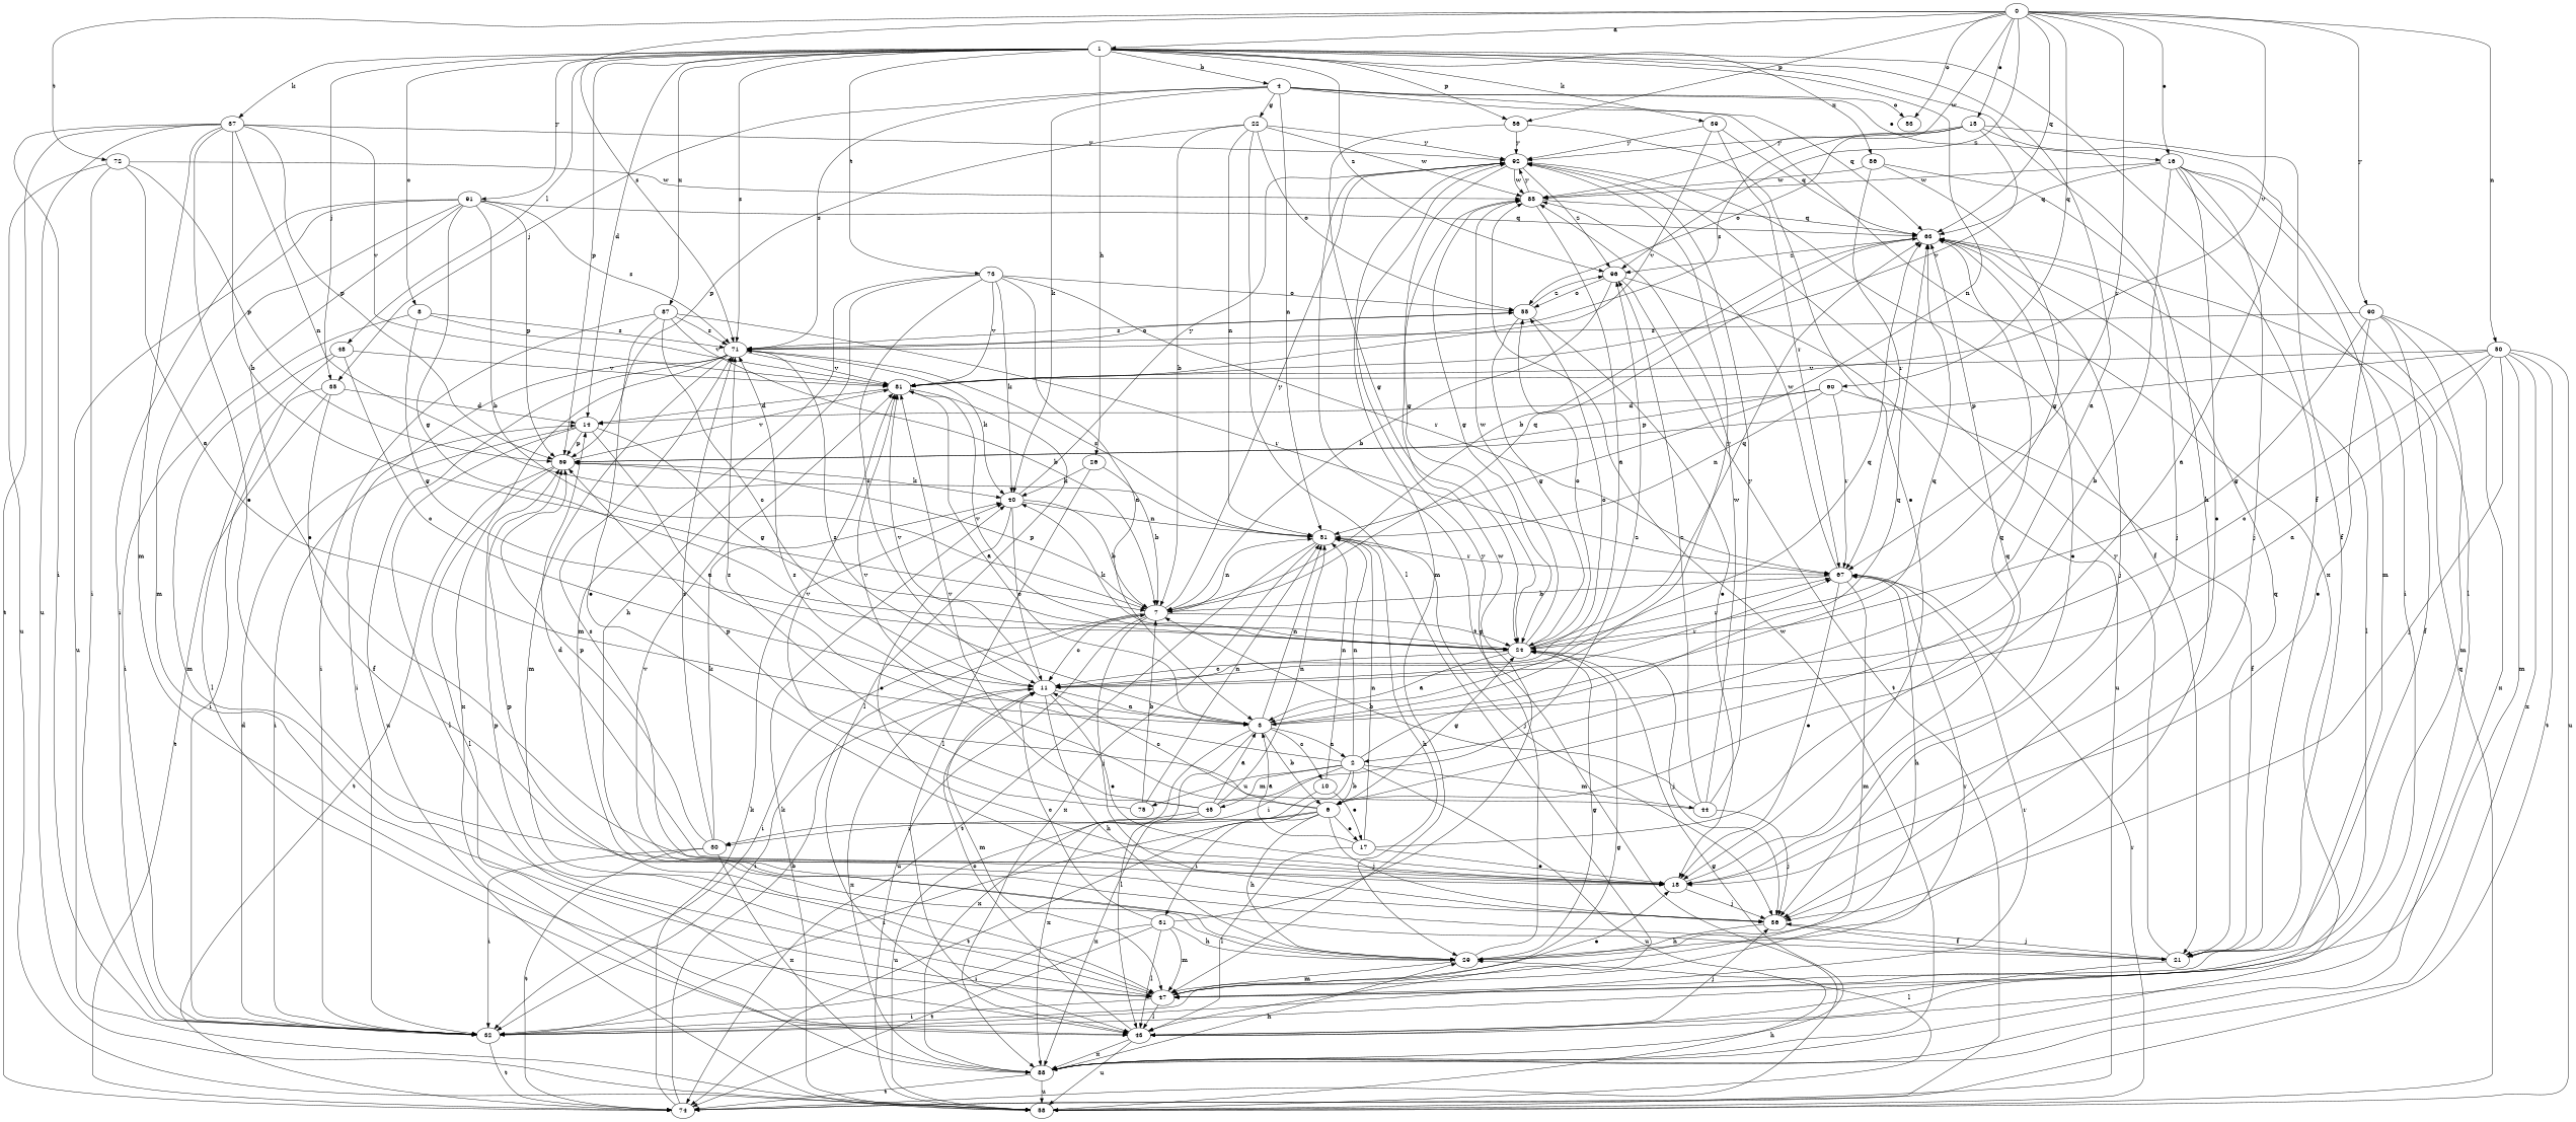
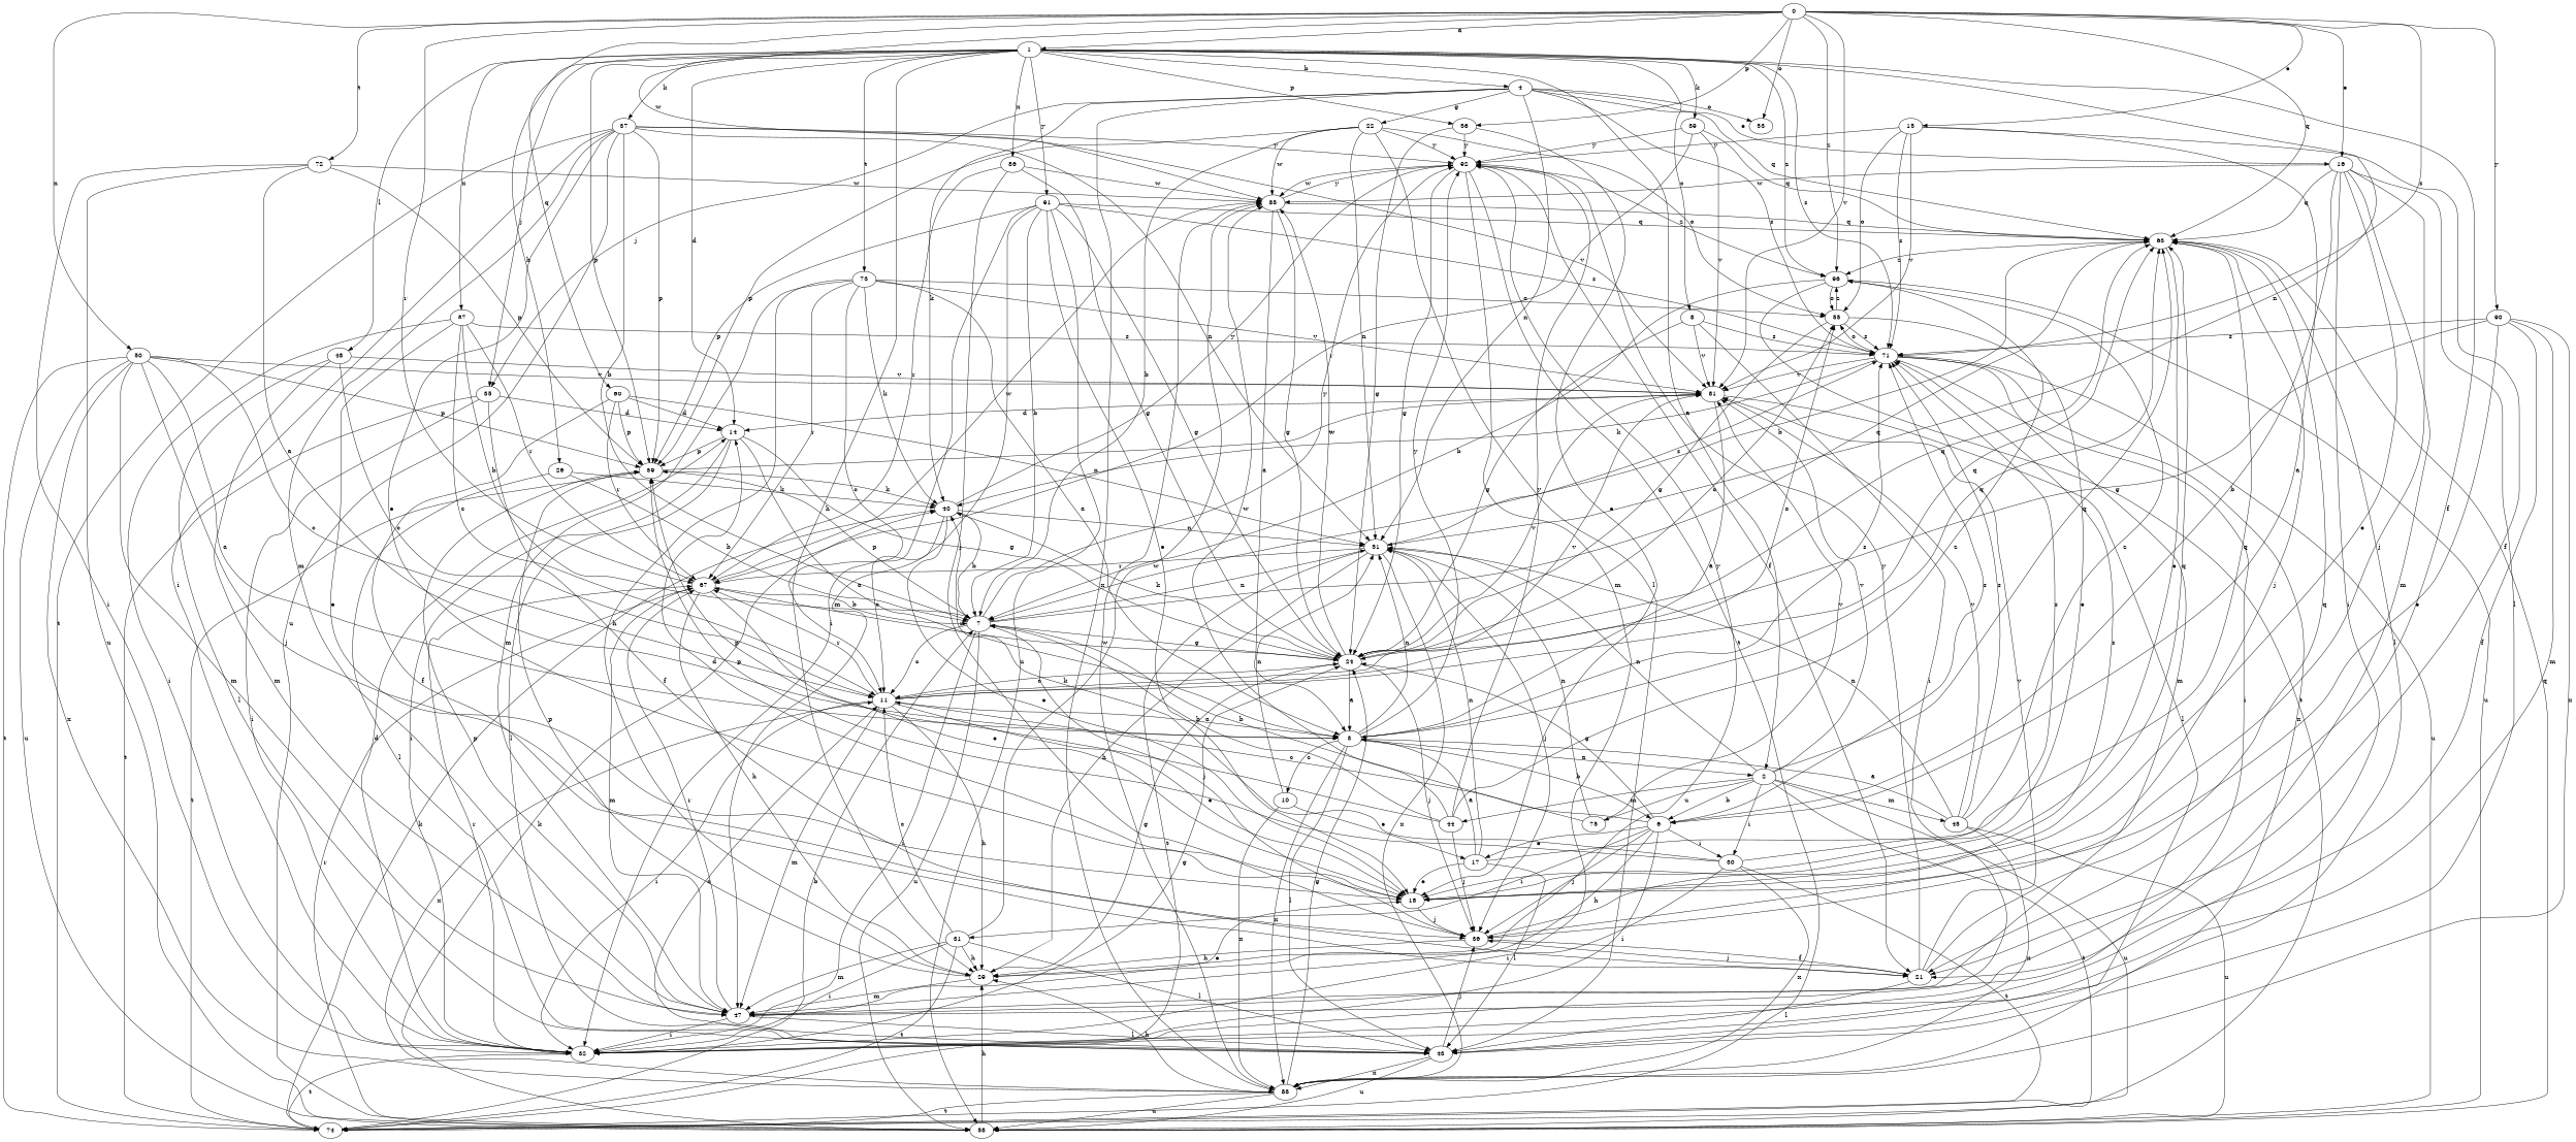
  strict digraph {
    0
    1
    15
    16
    50
    53
    56
    60
    63
    67
    71
    72
    81
    85
    90
    96
    2
    4
    8
    14
    21
    26
    29
    35
    37
    39
    n27 [label=48]
    51
    59
    73
    86
    87
    91
    6
    92
    55
    43
    32
    36
    18
    47
    74
    n43 [label=58]
    3
    88
    11
    24
    7
    40
    30
    44
    45
    75
    22
    17
    31
    10
    0 -> 1 [label=a]
    0 -> 15 [label=e]
    0 -> 16 [label=e]
    0 -> 50 [label=n]
    0 -> 53 [label=o]
    0 -> 56 [label=p]
    0 -> 60 [label=q]
    0 -> 63 [label=q]
    0 -> 67 [label=r]
    0 -> 71 [label=s]
    0 -> 72 [label=t]
    0 -> 81 [label=v]
    0 -> 85 [label=w]
    0 -> 90 [label=y]
    0 -> 96 [label=z]
    1 -> 56 [label=p]
    1 -> 71 [label=s]
    1 -> 96 [label=z]
    1 -> 2 [label=a]
    1 -> 4 [label=b]
    1 -> 8 [label=c]
    1 -> 14 [label=d]
    1 -> 21 [label=f]
    1 -> 26 [label=h]
    1 -> 29 [label=h]
    1 -> 35 [label=j]
    1 -> 37 [label=k]
    1 -> 39 [label=k]
    1 -> n27 [label=l]
    1 -> 51 [label=n]
    1 -> 59 [label=p]
    1 -> 73 [label=t]
    1 -> 86 [label=x]
    1 -> 87 [label=x]
    1 -> 91 [label=y]
    15 -> 71 [label=s]
    15 -> 81 [label=v]
    15 -> 21 [label=f]
    15 -> 6 [label=a]
    15 -> 92 [label=y]
    15 -> 55 [label=o]
    16 -> 63 [label=q]
    16 -> 85 [label=w]
    16 -> 6 [label=b]
    16 -> 43 [label=l]
    16 -> 32 [label=i]
    16 -> 36 [label=j]
    16 -> 18 [label=e]
    16 -> 47 [label=m]
    50 -> 81 [label=v]
    50 -> 59 [label=p]
    50 -> 36 [label=j]
    50 -> 47 [label=m]
    50 -> 74 [label=t]
    50 -> n43 [label=u]
    50 -> 3 [label=a]
    50 -> 88 [label=x]
    50 -> 11 [label=c]
    56 -> 92 [label=y]
    56 -> 18 [label=e]
    56 -> 24 [label=g]
    60 -> 67 [label=r]
    60 -> 14 [label=d]
    60 -> 21 [label=f]
    60 -> 51 [label=n]
    60 -> 59 [label=p]
    63 -> 96 [label=z]
    63 -> 43 [label=l]
    63 -> 36 [label=j]
    63 -> 18 [label=e]
    63 -> 7 [label=b]
    67 -> 85 [label=w]
    67 -> 29 [label=h]
    67 -> 18 [label=e]
    67 -> 47 [label=m]
    67 -> 7 [label=b]
    71 -> 81 [label=v]
    71 -> 55 [label=o]
    71 -> 32 [label=i]
    71 -> 47 [label=m]
    71 -> n43 [label=u]
    71 -> 88 [label=x]
    71 -> 40 [label=k]
    72 -> 85 [label=w]
    72 -> 59 [label=p]
    72 -> 32 [label=i]
    72 -> n43 [label=u]
    72 -> 3 [label=a]
    81 -> 14 [label=d]
    81 -> 43 [label=l]
    81 -> 3 [label=a]
    85 -> 63 [label=q]
    85 -> 92 [label=y]
    85 -> 3 [label=a]
    85 -> 24 [label=g]
    90 -> 71 [label=s]
    90 -> 21 [label=f]
    90 -> 18 [label=e]
    90 -> 47 [label=m]
    90 -> 88 [label=x]
    90 -> 24 [label=g]
    96 -> 55 [label=o]
    96 -> 74 [label=t]
    96 -> n43 [label=u]
    96 -> 7 [label=b]
    2 -> 63 [label=q]
    2 -> 81 [label=v]
    2 -> 51 [label=n]
    2 -> 6 [label=b]
    2 -> 74 [label=t]
    2 -> n43 [label=u]
    2 -> 30 [label=i]
    2 -> 44 [label=m]
    2 -> 45 [label=m]
    2 -> 75 [label=u]
    4 -> 16 [label=e]
    4 -> 53 [label=o]
    4 -> 63 [label=q]
    4 -> 71 [label=s]
    4 -> 35 [label=j]
    4 -> 51 [label=n]
    4 -> 88 [label=x]
    4 -> 40 [label=k]
    4 -> 22 [label=g]
    8 -> 71 [label=s]
    8 -> 81 [label=v]
    8 -> 32 [label=i]
    8 -> 24 [label=g]
    14 -> 59 [label=p]
    14 -> 43 [label=l]
    14 -> 32 [label=i]
    14 -> 3 [label=a]
    14 -> 24 [label=g]
    21 -> 63 [label=q]
    21 -> 81 [label=v]
    21 -> 92 [label=y]
    21 -> 43 [label=l]
    21 -> 36 [label=j]
    26 -> 43 [label=l]
    26 -> 7 [label=b]
    26 -> 40 [label=k]
    29 -> 59 [label=p]
    29 -> 92 [label=y]
    29 -> 47 [label=m]
    29 -> 24 [label=g]
    35 -> 14 [label=d]
    35 -> 21 [label=f]
    35 -> 32 [label=i]
    35 -> 74 [label=t]
    37 -> 81 [label=v]
    37 -> 51 [label=n]
    37 -> 59 [label=p]
    37 -> 92 [label=y]
    37 -> 32 [label=i]
    37 -> 18 [label=e]
    37 -> 47 [label=m]
    37 -> 74 [label=t]
    37 -> n43 [label=u]
    37 -> 7 [label=b]
    39 -> 63 [label=q]
    39 -> 67 [label=r]
    39 -> 81 [label=v]
    39 -> 92 [label=y]
    n27 -> 81 [label=v]
    n27 -> 43 [label=l]
    n27 -> 47 [label=m]
    n27 -> 11 [label=c]
    51 -> 67 [label=r]
    51 -> 71 [label=s]
    51 -> 29 [label=h]
    51 -> 36 [label=j]
    51 -> 74 [label=t]
    51 -> 88 [label=x]
    59 -> 81 [label=v]
-   59 -> 43 [label=l]
    59 -> 74 [label=t]
    59 -> 40 [label=k]
    73 -> 67 [label=r]
    73 -> 81 [label=v]
    73 -> 29 [label=h]
    73 -> 55 [label=o]
    73 -> 47 [label=m]
    73 -> 3 [label=a]
    73 -> 11 [label=c]
    73 -> 40 [label=k]
    86 -> 67 [label=r]
    86 -> 85 [label=w]
    86 -> 36 [label=j]
    86 -> 24 [label=g]
    87 -> 67 [label=r]
    87 -> 71 [label=s]
    87 -> 32 [label=i]
    87 -> 18 [label=e]
    87 -> 11 [label=c]
    87 -> 7 [label=b]
    91 -> 63 [label=q]
    91 -> 71 [label=s]
    91 -> 59 [label=p]
    91 -> 32 [label=i]
    91 -> 18 [label=e]
    91 -> 47 [label=m]
    91 -> n43 [label=u]
    91 -> 24 [label=g]
    91 -> 7 [label=b]
    6 -> 71 [label=s]
    6 -> 29 [label=h]
    6 -> 32 [label=i]
    6 -> 36 [label=j]
    6 -> 11 [label=c]
    6 -> 24 [label=g]
    6 -> 30 [label=i]
    6 -> 17 [label=e]
    6 -> 31 [label=i]
    92 -> 85 [label=w]
    92 -> 96 [label=z]
    92 -> 21 [label=f]
    92 -> 47 [label=m]
    92 -> 74 [label=t]
    92 -> 24 [label=g]
    55 -> 71 [label=s]
    55 -> 96 [label=z]
    55 -> 18 [label=e]
    55 -> 24 [label=g]
    43 -> 36 [label=j]
    43 -> n43 [label=u]
    43 -> 88 [label=x]
    43 -> 11 [label=c]
    32 -> 67 [label=r]
    32 -> 14 [label=d]
    32 -> 74 [label=t]
    32 -> 24 [label=g]
    36 -> 71 [label=s]
    36 -> 21 [label=f]
    36 -> 29 [label=h]
    18 -> 63 [label=q]
    18 -> 14 [label=d]
    18 -> 36 [label=j]
    47 -> 67 [label=r]
    47 -> 59 [label=p]
    47 -> 43 [label=l]
    47 -> 32 [label=i]
    47 -> 18 [label=e]
    74 -> 7 [label=b]
    74 -> 40 [label=k]
    n43 -> 63 [label=q]
    n43 -> 67 [label=r]
    n43 -> 29 [label=h]
    n43 -> 40 [label=k]
    3 -> 63 [label=q]
    3 -> 71 [label=s]
    3 -> 2 [label=a]
    3 -> 51 [label=n]
    3 -> 6 [label=b]
    3 -> 92 [label=y]
    3 -> 43 [label=l]
    3 -> 88 [label=x]
    3 -> 10 [label=c]
    88 -> 85 [label=w]
    88 -> 29 [label=h]
    88 -> 74 [label=t]
    88 -> n43 [label=u]
    88 -> 11 [label=x]
    88 -> 24 [label=g]
    11 -> 63 [label=q]
    11 -> 67 [label=r]
    11 -> 81 [label=v]
    11 -> 29 [label=h]
    11 -> 55 [label=o]
    11 -> 32 [label=i]
    11 -> 18 [label=e]
    11 -> 47 [label=m]
    11 -> 3 [label=a]
    24 -> 63 [label=q]
    24 -> 67 [label=r]
    24 -> 81 [label=v]
    24 -> 85 [label=w]
    24 -> 55 [label=o]
    24 -> 36 [label=j]
    24 -> 3 [label=a]
    24 -> 11 [label=c]
    24 -> 40 [label=k]
    7 -> 63 [label=q]
    7 -> 51 [label=n]
    7 -> 59 [label=p]
    7 -> 92 [label=y]
    7 -> 32 [label=i]
    7 -> 36 [label=j]
    7 -> n43 [label=u]
    7 -> 11 [label=c]
    7 -> 24 [label=g]
    40 -> 51 [label=n]
    40 -> 92 [label=y]
    40 -> 18 [label=e]
    40 -> 11 [label=c]
    40 -> 7 [label=b]
    30 -> 71 [label=s]
    30 -> 59 [label=p]
    30 -> 32 [label=i]
    30 -> 74 [label=t]
    30 -> 88 [label=x]
    30 -> 40 [label=k]
    44 -> 85 [label=w]
    44 -> 96 [label=z]
    44 -> 59 [label=p]
    44 -> 92 [label=y]
    44 -> 36 [label=j]
    44 -> 7 [label=b]
    45 -> 71 [label=s]
    45 -> 81 [label=v]
    45 -> 96 [label=z]
    45 -> 51 [label=n]
    45 -> n43 [label=u]
    45 -> 3 [label=a]
    45 -> 88 [label=x]
    75 -> 81 [label=v]
    75 -> 51 [label=n]
    75 -> 7 [label=b]
    22 -> 85 [label=w]
    22 -> 51 [label=n]
    22 -> 59 [label=p]
    22 -> 92 [label=y]
    22 -> 55 [label=o]
    22 -> 43 [label=l]
    22 -> 7 [label=b]
    17 -> 63 [label=q]
    17 -> 51 [label=n]
    17 -> 43 [label=l]
    17 -> 18 [label=e]
    17 -> 3 [label=a]
    31 -> 85 [label=w]
    31 -> 29 [label=h]
    31 -> 43 [label=l]
    31 -> 32 [label=i]
    31 -> 47 [label=m]
    31 -> 74 [label=t]
    31 -> 11 [label=c]
    10 -> 51 [label=n]
    10 -> 88 [label=x]
    10 -> 17 [label=e]
  }
